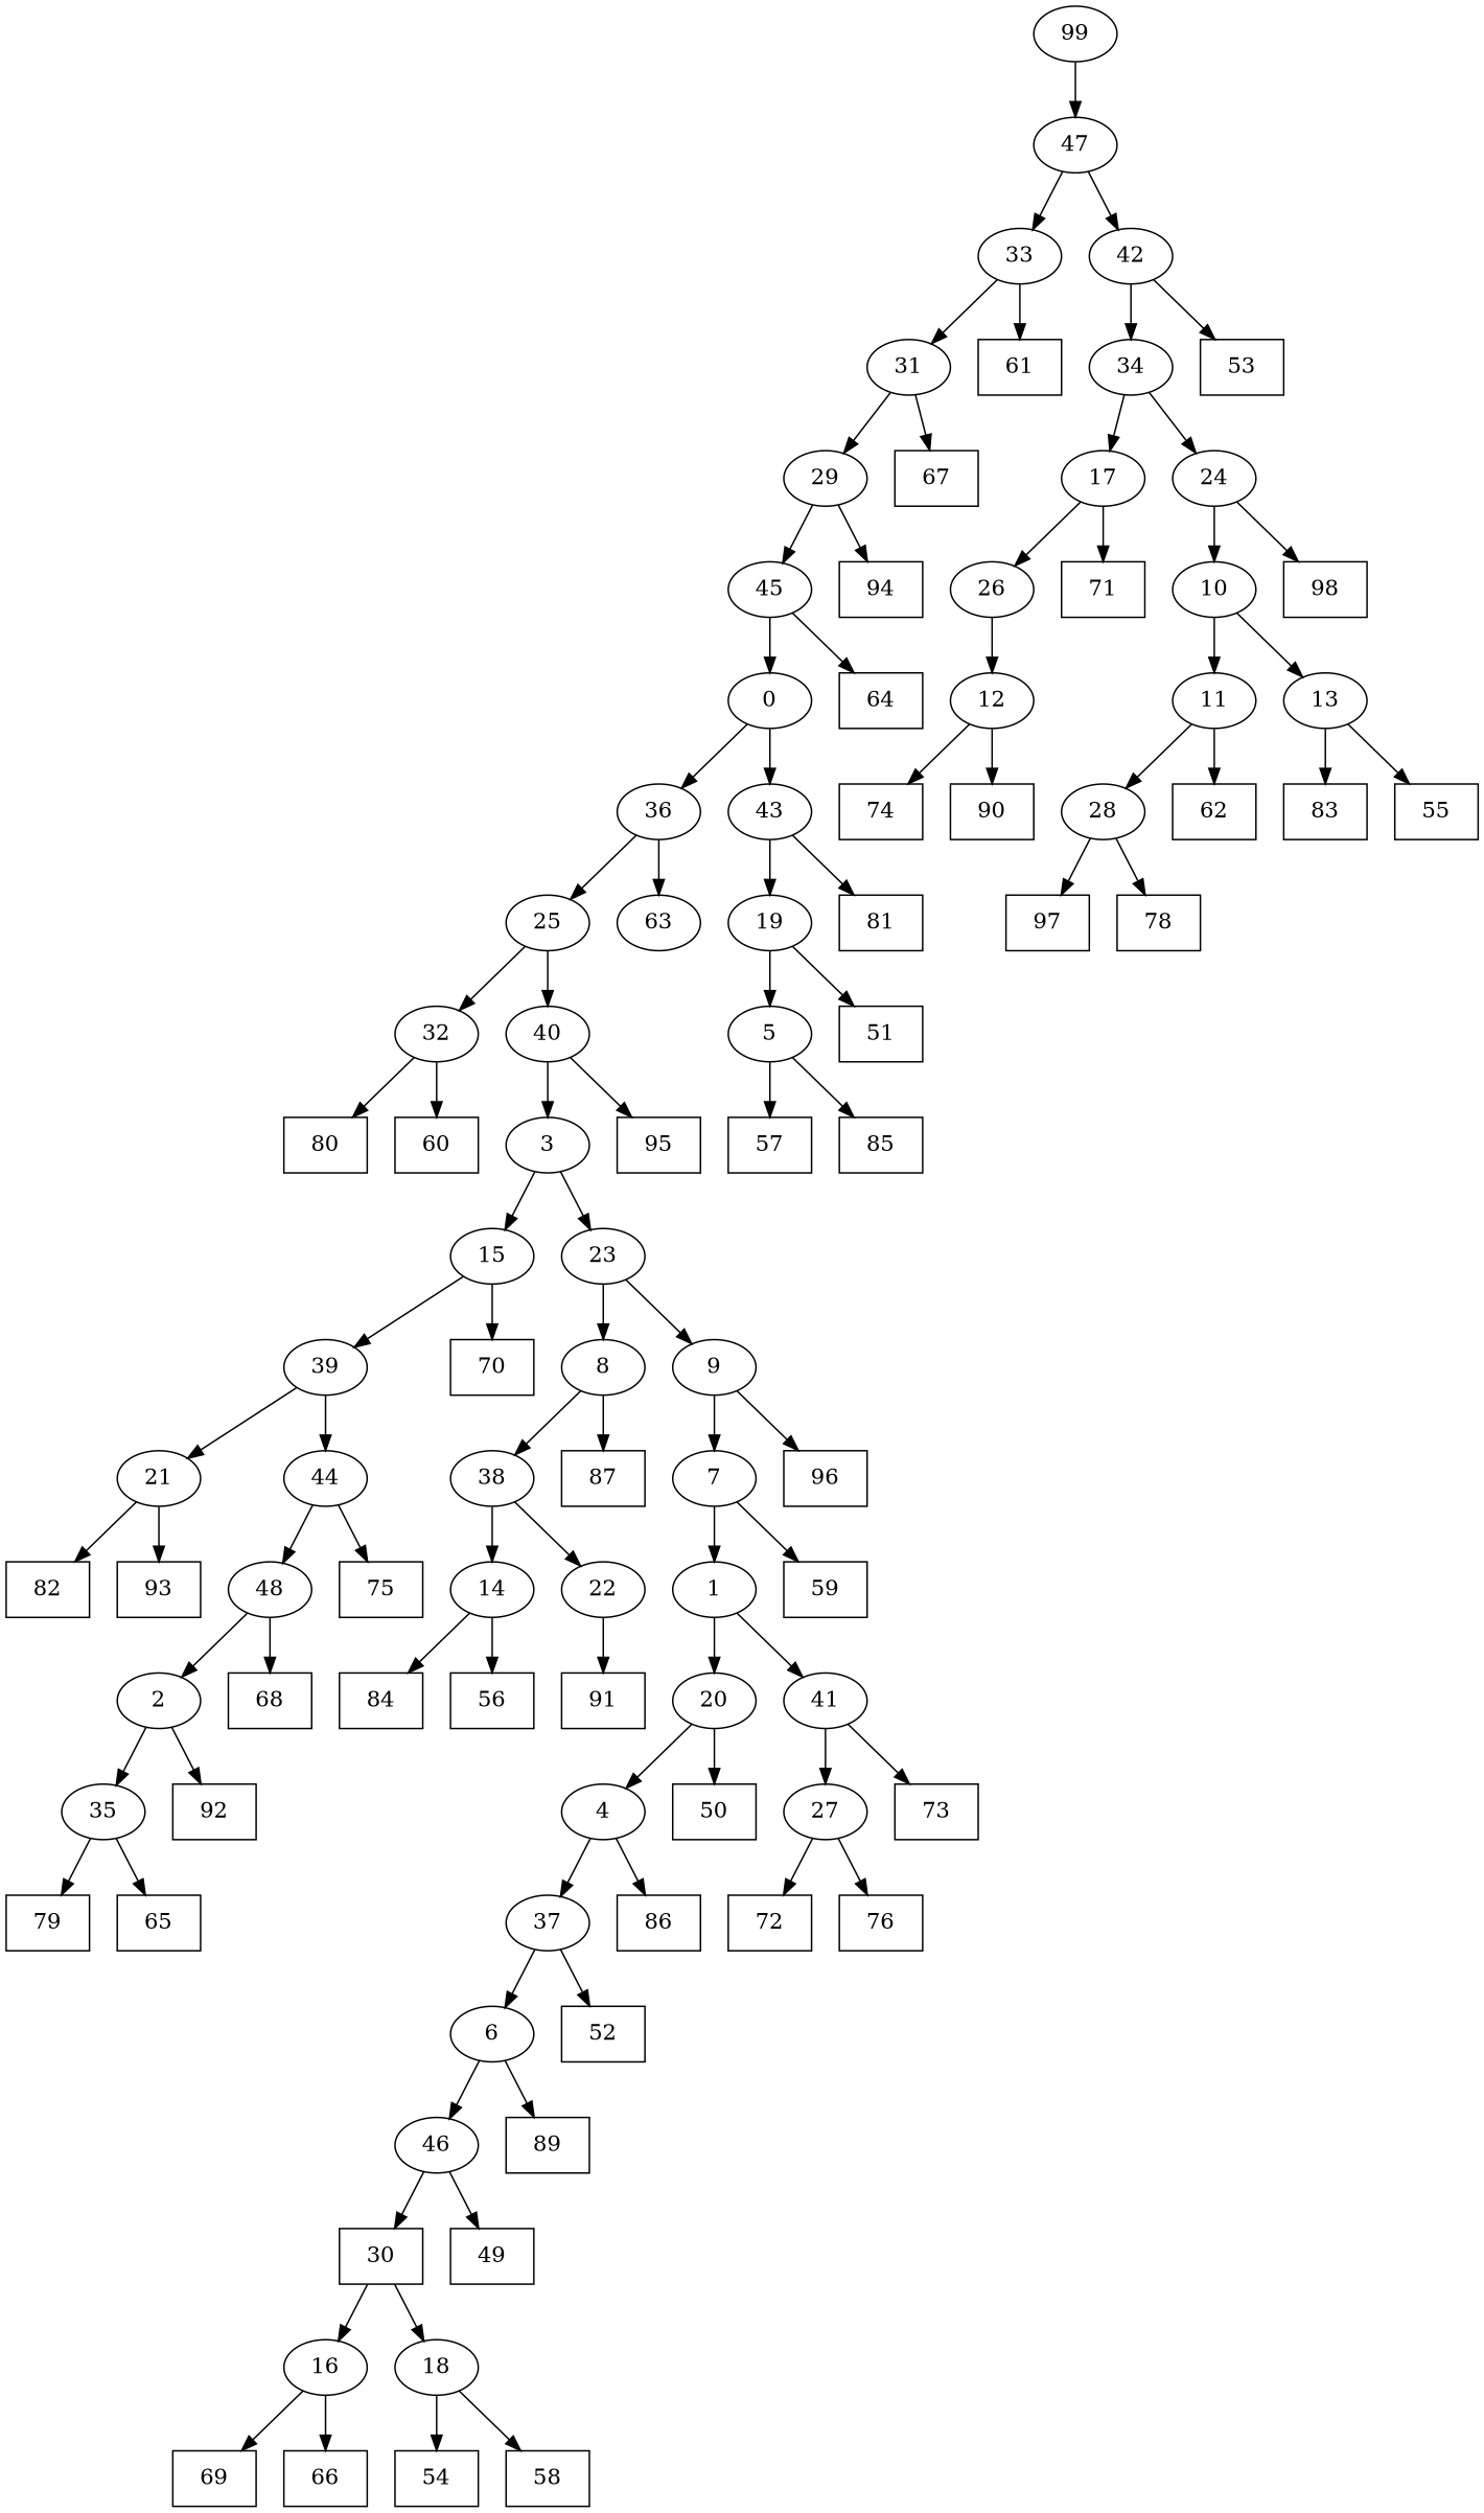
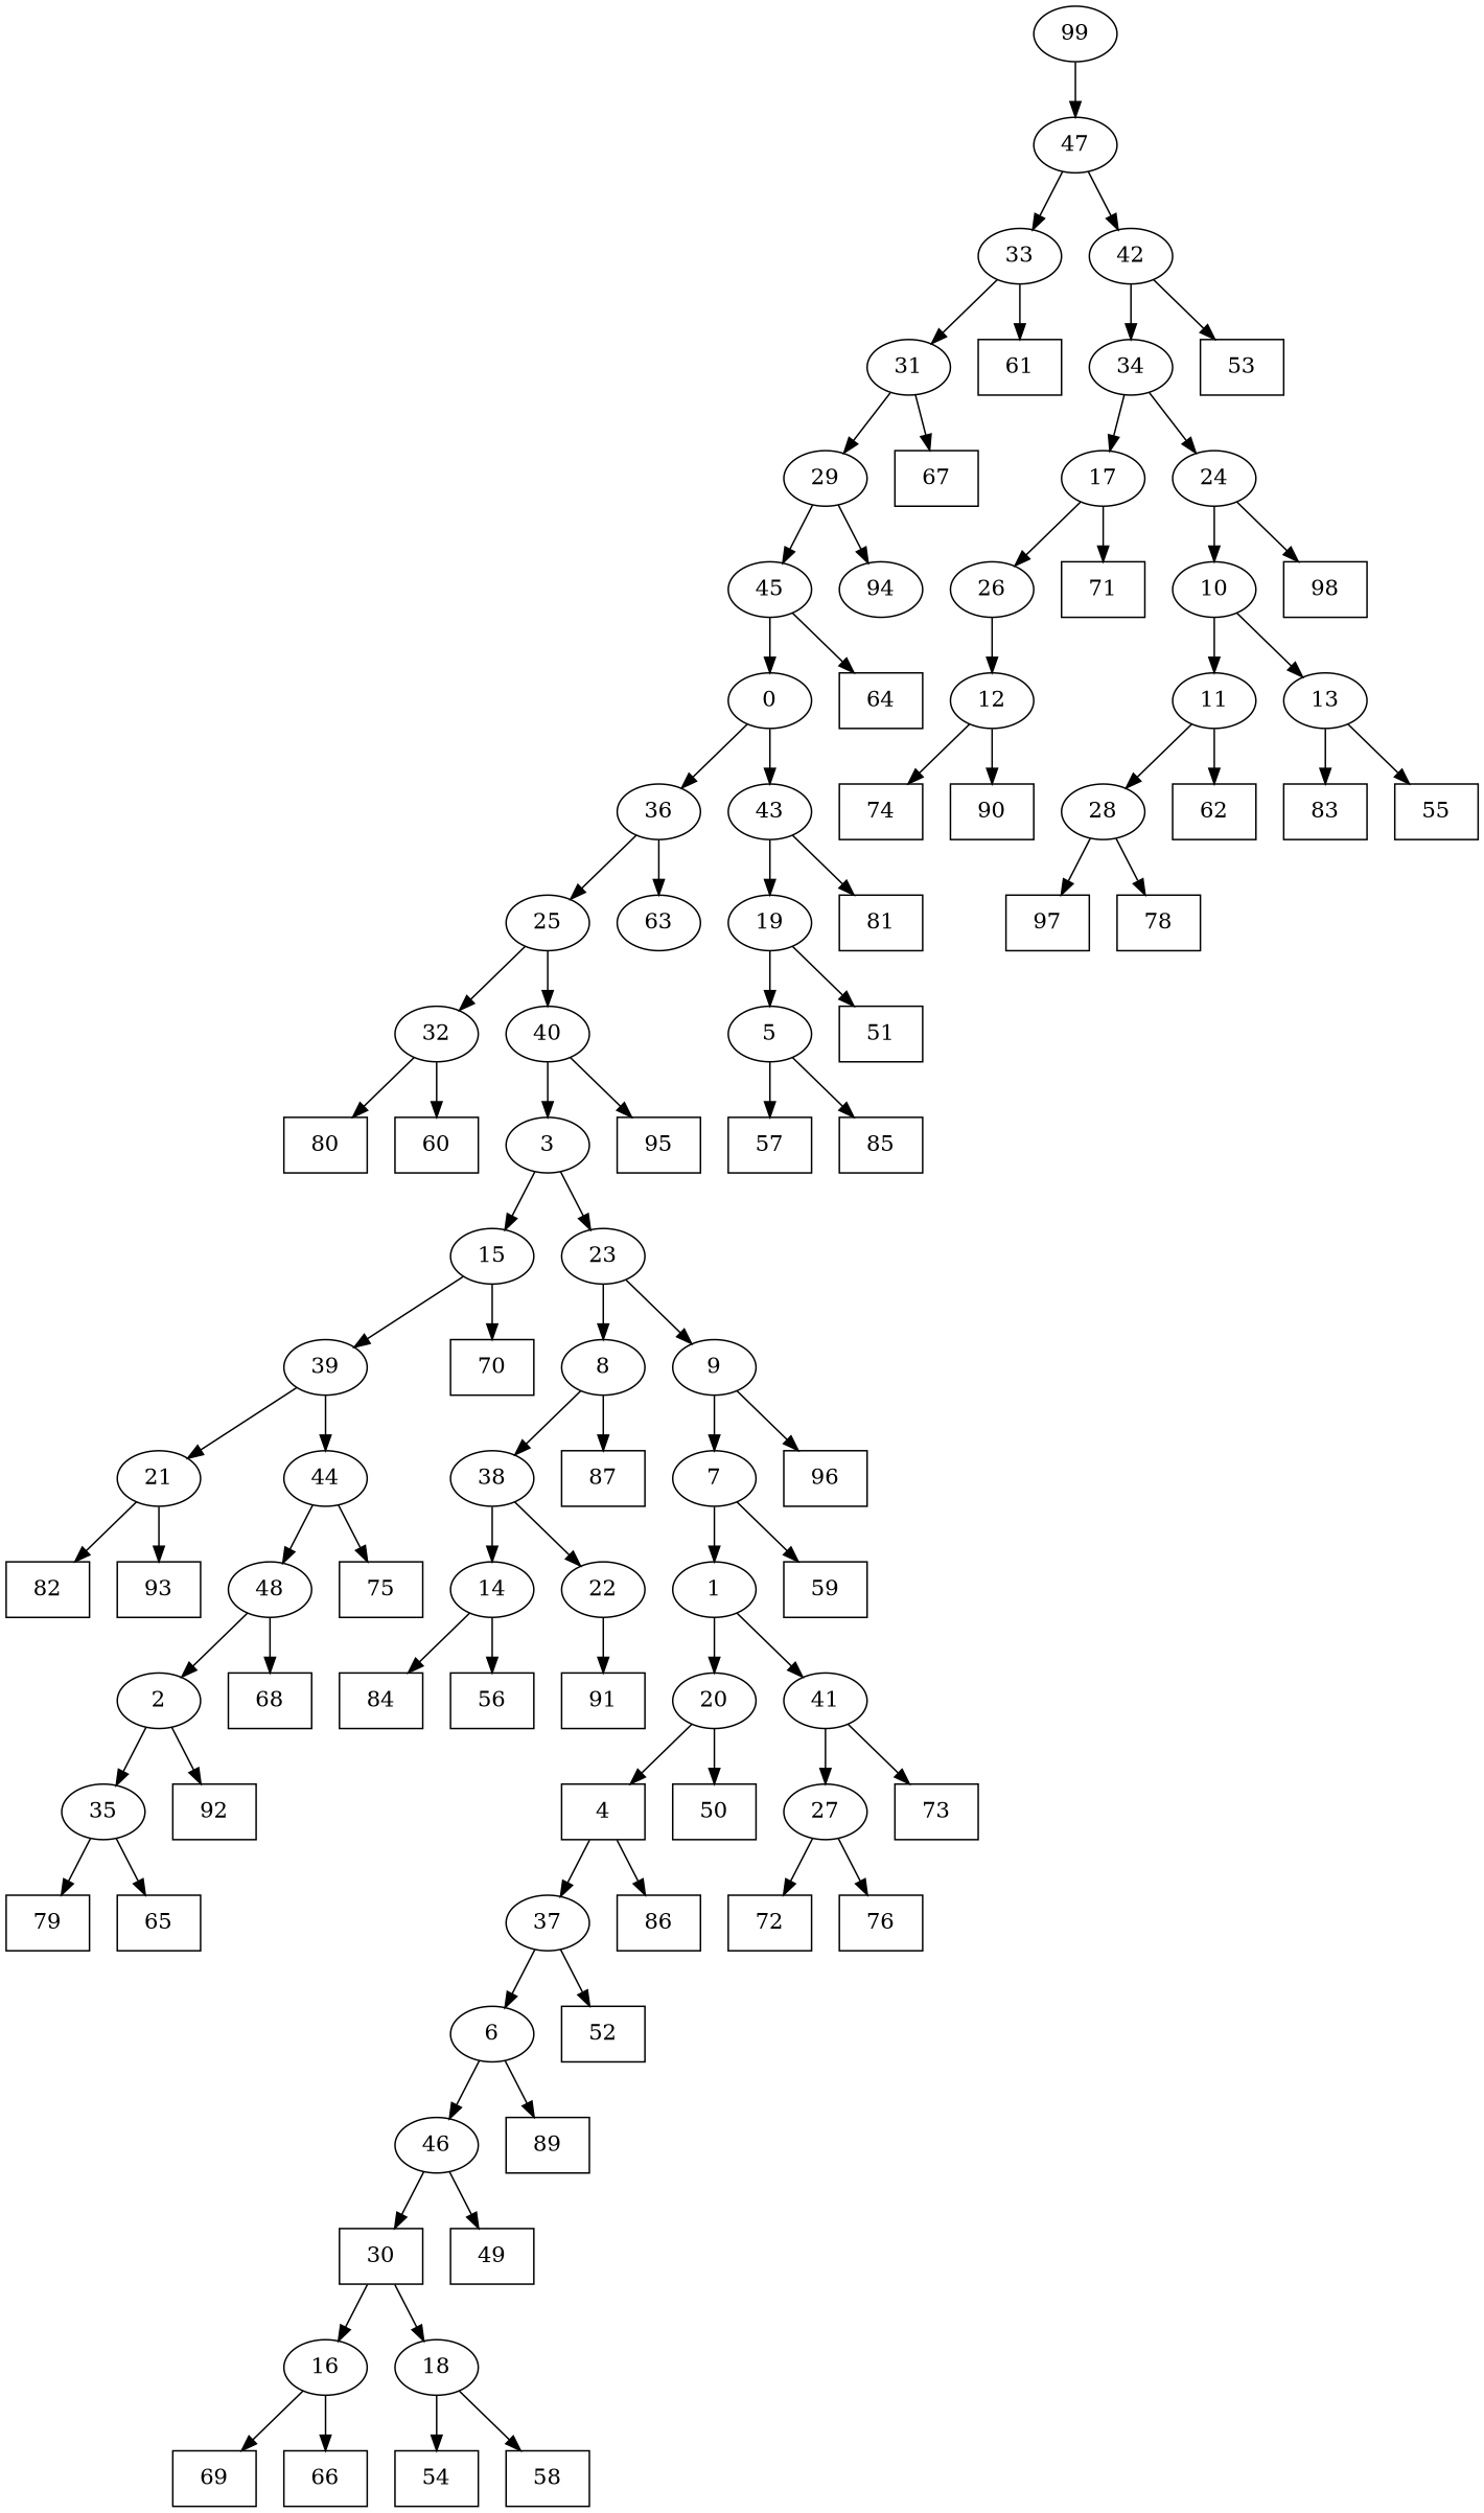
  digraph {
    n1 [label=0]
    n2 [label=36]
    n3 [label=43]
    n4 [label=25]
    n5 [label=63 shape=ellipse]
    n6 [label=19]
    n7 [label=81 shape=box]
    n8 [label=1]
    n9 [label=20]
    n10 [label=41]
-   n11 [label=4]
+   n11 [label=4 shape=box]
    n12 [label=50 shape=box]
    n13 [label=27]
    n14 [label=73 shape=box]
    n15 [label=2]
    n16 [label=35]
    n17 [label=92 shape=box]
    n18 [label=79 shape=box]
    n19 [label=65 shape=box]
    n20 [label=3]
    n21 [label=15]
    n22 [label=23]
    n23 [label=39]
    n24 [label=70 shape=box]
    n25 [label=8]
    n26 [label=9]
    n27 [label=37]
    n28 [label=86 shape=box]
    n29 [label=6]
    n30 [label=52 shape=box]
    n31 [label=5]
    n32 [label=57 shape=box]
    n33 [label=85 shape=box]
    n34 [label=46]
    n35 [label=89 shape=box]
    n36 [label=30 shape=box]
    n37 [label=49 shape=box]
    n38 [label=7]
    n39 [label=59 shape=box]
    n40 [label=38]
    n41 [label=87 shape=box]
    n42 [label=14]
    n43 [label=22]
    n44 [label=96 shape=box]
    n45 [label=10]
    n46 [label=11]
    n47 [label=13]
    n48 [label=28]
    n49 [label=62 shape=box]
    n50 [label=83 shape=box]
    n51 [label=55 shape=box]
    n52 [label=97 shape=box]
    n53 [label=78 shape=box]
    n54 [label=12]
    n55 [label=74 shape=box]
    n56 [label=90 shape=box]
    n57 [label=84 shape=box]
    n58 [label=56 shape=box]
    n59 [label=21]
    n60 [label=44]
    n61 [label=16]
    n62 [label=69 shape=box]
    n63 [label=66 shape=box]
    n64 [label=17]
    n65 [label=26]
    n66 [label=71 shape=box]
    n67 [label=18]
    n68 [label=54 shape=box]
    n69 [label=58 shape=box]
    n70 [label=51 shape=box]
    n71 [label=82 shape=box]
    n72 [label=93 shape=box]
    n73 [label=91 shape=box]
    n74 [label=24]
    n75 [label=98 shape=box]
    n76 [label=32]
    n77 [label=40]
    n78 [label=80 shape=box]
    n79 [label=60 shape=box]
    n80 [label=95 shape=box]
    n81 [label=72 shape=box]
    n82 [label=76 shape=box]
    n83 [label=29]
    n84 [label=45]
-   n85 [label=94 shape=box]
+   n85 [label=94 shape=ellipse]
    n86 [label=64 shape=box]
    n87 [label=31]
    n88 [label=67 shape=box]
    n89 [label=33]
    n90 [label=61 shape=box]
    n91 [label=34]
    n92 [label=48]
    n93 [label=75 shape=box]
    n94 [label=42]
    n95 [label=53 shape=box]
    n96 [label=68 shape=box]
    n97 [label=47]
    n98 [label=99]
    n1 -> n2
    n1 -> n3
    n2 -> n4
    n2 -> n5
    n3 -> n6
    n3 -> n7
    n4 -> n76
    n4 -> n77
    n6 -> n31
    n6 -> n70
    n8 -> n9
    n8 -> n10
    n9 -> n11
    n9 -> n12
    n10 -> n13
    n10 -> n14
    n11 -> n27
    n11 -> n28
    n13 -> n81
    n13 -> n82
    n15 -> n16
    n15 -> n17
    n16 -> n18
    n16 -> n19
    n20 -> n21
    n20 -> n22
    n21 -> n23
    n21 -> n24
    n22 -> n25
    n22 -> n26
    n23 -> n59
    n23 -> n60
    n25 -> n40
    n25 -> n41
    n26 -> n38
    n26 -> n44
    n27 -> n29
    n27 -> n30
    n29 -> n34
    n29 -> n35
    n31 -> n32
    n31 -> n33
    n34 -> n36
    n34 -> n37
    n36 -> n61
    n36 -> n67
    n38 -> n8
    n38 -> n39
    n40 -> n42
    n40 -> n43
    n42 -> n57
    n42 -> n58
    n43 -> n73
    n45 -> n46
    n45 -> n47
    n46 -> n48
    n46 -> n49
    n47 -> n50
    n47 -> n51
    n48 -> n52
    n48 -> n53
    n54 -> n55
    n54 -> n56
    n59 -> n71
    n59 -> n72
    n60 -> n92
    n60 -> n93
    n61 -> n62
    n61 -> n63
    n64 -> n65
    n64 -> n66
    n65 -> n54
    n67 -> n68
    n67 -> n69
    n74 -> n45
    n74 -> n75
    n76 -> n78
    n76 -> n79
    n77 -> n20
    n77 -> n80
    n83 -> n84
    n83 -> n85
    n84 -> n1
    n84 -> n86
    n87 -> n83
    n87 -> n88
    n89 -> n87
    n89 -> n90
    n91 -> n64
    n91 -> n74
    n92 -> n15
    n92 -> n96
    n94 -> n91
    n94 -> n95
    n97 -> n89
    n97 -> n94
    n98 -> n97
  }
